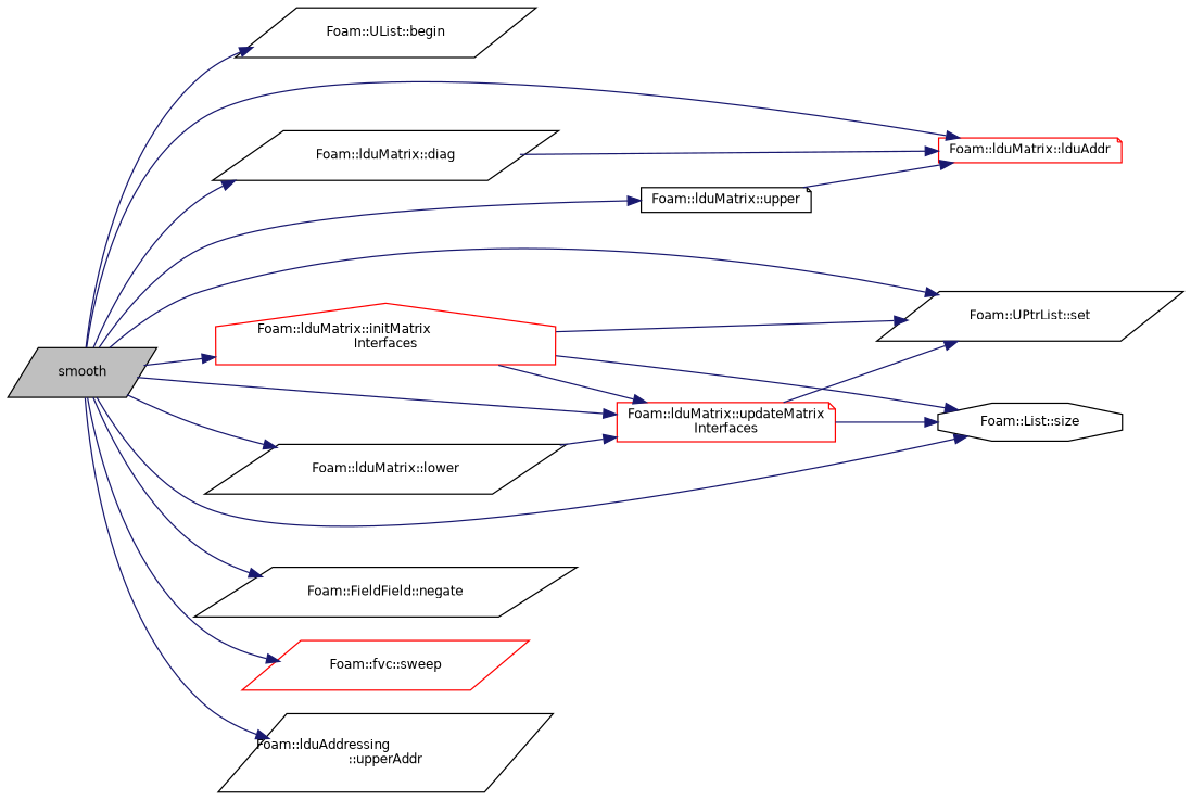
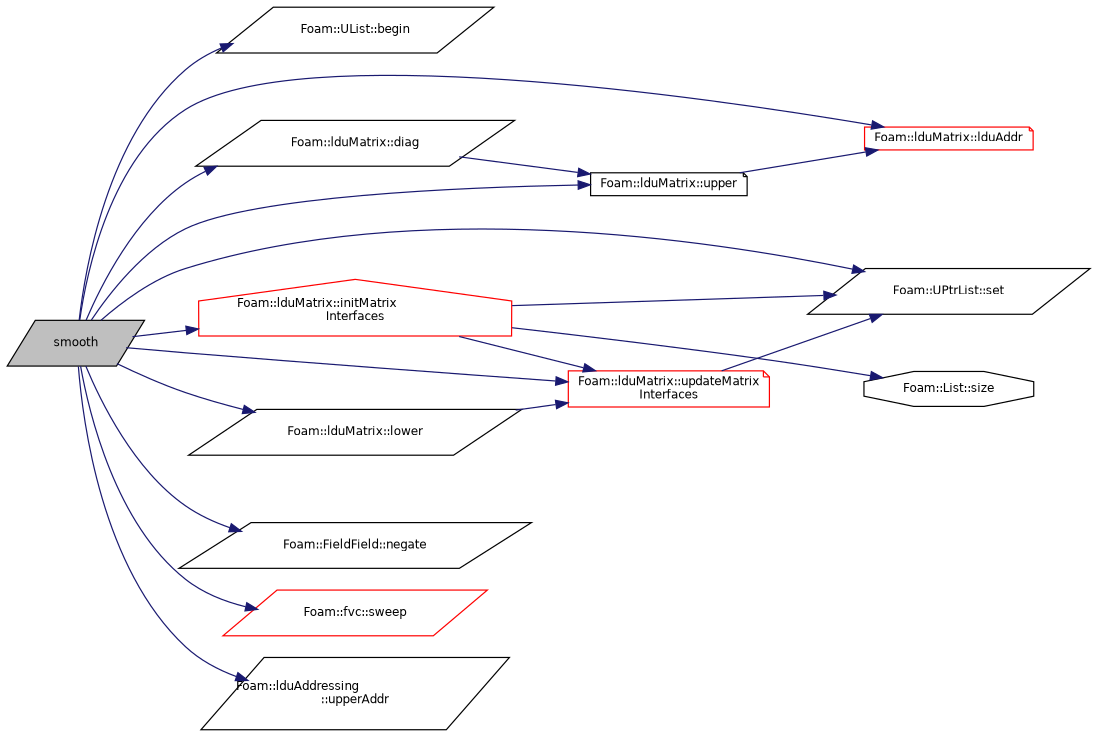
  digraph {
    rankdir=LR
    node [color=black fontname=Helvetica fontsize=10 shape=parallelogram]
    edge [color=midnightblue fontname=Helvetica fontsize=10 labelfontname=Helvetica labelfontsize=10 style=solid]
    n1 [fillcolor=grey75 fontcolor=black height=0.2 label=smooth style=filled width=0.4]
    n2 [height=0.2 label="Foam::UList::begin" width=0.4]
    n3 [height=0.2 label="Foam::lduMatrix::diag" width=0.4]
    n4 [color=red height=0.2 label="Foam::lduMatrix::lduAddr" shape=note width=0.4]
    n5 [color=red height=0.2 label="Foam::lduMatrix::initMatrix\lInterfaces" shape=house width=0.4]
    n6 [height=0.2 label="Foam::UPtrList::set" width=0.4]
    n7 [height=0.2 label="Foam::List::size" shape=octagon width=0.4]
    n8 [color=red height=0.2 label="Foam::lduMatrix::updateMatrix\lInterfaces" shape=note width=0.4]
    n9 [height=0.2 label="Foam::lduMatrix::lower" width=0.4]
    n10 [height=0.2 label="Foam::FieldField::negate" width=0.4]
    n11 [color=red height=0.2 label="Foam::fvc::sweep" width=0.4]
    n12 [height=0.2 label="Foam::lduMatrix::upper" shape=note width=0.4]
    n13 [height=0.2 label="Foam::lduAddressing\l::upperAddr" width=0.4]
    n1 -> n2
    n1 -> n3
    n1 -> n4
    n1 -> n5
    n1 -> n6
-   n1 -> n7
    n1 -> n8
    n1 -> n9
    n1 -> n10
    n1 -> n11
    n1 -> n12
    n1 -> n13
-   n3 -> n4
+   n3 -> n12
    n5 -> n6
    n5 -> n7
    n5 -> n8
    n8 -> n6
-   n8 -> n7
    n9 -> n8
    n12 -> n4
  }
